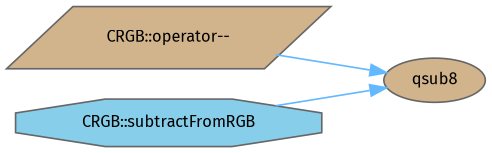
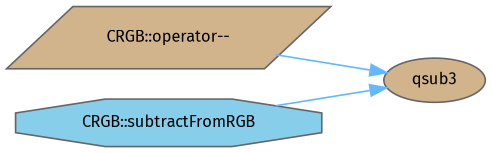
  digraph {
    fontname="Fira Sans"
    rankdir=LR
    node [color=grey40 fillcolor=tan fontname="Fira Sans" fontsize=10 style=filled]
    edge [color=steelblue1 fontname="Fira Sans" fontsize=10 labelfontname=Helvetica labelfontsize=10 style=solid]
    n1 [color=gray40 fontcolor=black height=0.2 label="CRGB::operator--" shape=parallelogram width=0.4]
-   n2 [height=0.2 label=qsub8 shape=ellipse width=0.4]
+   n2 [height=0.2 label=qsub3 shape=ellipse width=0.4]
    n3 [fillcolor=skyblue height=0.2 label="CRGB::subtractFromRGB" shape=octagon width=0.4]
    n1 -> n2
    n3 -> n2
  }
